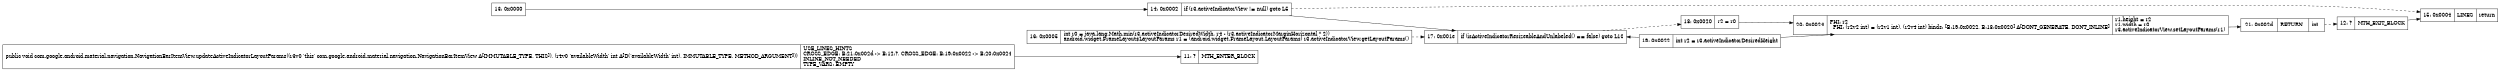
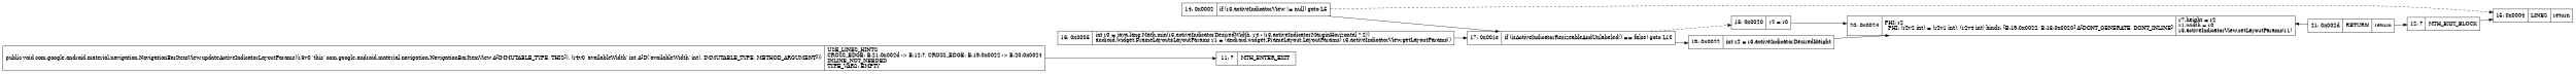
  digraph {
    rankdir=LR
    node [shape=record]
-   n1 [label="{11\:\ ?|MTH_ENTER_BLOCK\l}"]
-   n2 [label="{13\:\ 0x0000}"]
+   n1 [label="{11\:\ ?|MTH_ENTER_EXIT\l}"]
    n3 [label="{14\:\ 0x0002|if (r3.activeIndicatorView != null) goto L5\l}"]
    n4 [label="{15\:\ 0x0004|LINES\l|return\l}"]
    n5 [label="{17\:\ 0x001e|if (isActiveIndicatorResizeableAndUnlabeled() == false) goto L10\l}"]
    n6 [label="{16\:\ 0x0005|int r0 = java.lang.Math.min(r3.activeIndicatorDesiredWidth, r4 \- (r3.activeIndicatorMarginHorizontal * 2))\landroid.widget.FrameLayout$LayoutParams r1 = (android.widget.FrameLayout.LayoutParams) r3.activeIndicatorView.getLayoutParams()\l}"]
    n7 [label="{12\:\ ?|MTH_EXIT_BLOCK\l}"]
    n8 [label="{18\:\ 0x0020|r2 = r0\l}"]
    n9 [label="{19\:\ 0x0022|int r2 = r3.activeIndicatorDesiredHeight\l}"]
-   n10 [label="{20\:\ 0x0024|PHI: r2 \l  PHI: (r2v2 int) = (r2v1 int), (r2v4 int) binds: [B:19:0x0022, B:18:0x0020] A[DONT_GENERATE, DONT_INLINE]\l|r1.height = r2\lr1.width = r0\lr3.activeIndicatorView.setLayoutParams(r1)\l}"]
-   n11 [label="{21\:\ 0x002d|RETURN\l|int\l}"]
+   n10 [label="{20\:\ 0x0024|PHI: r2 \l  PHI: (r2v2 int) = (r2v1 int), (r2v4 int) binds: [B:19:0x0022, B:18:0x0020] A[DONT_GENERATE, DONT_INLINE]\l|r7.height = r2\lr1.width = r0\lr3.activeIndicatorView.setLayoutParams(r1)\l}"]
+   n11 [label="{21\:\ 0x002d|RETURN\l|return\l}"]
    n12 [label="{public void com.google.android.material.navigation.NavigationBarItemView.updateActiveIndicatorLayoutParams((r3v0 'this' com.google.android.material.navigation.NavigationBarItemView A[IMMUTABLE_TYPE, THIS]), (r4v0 'availableWidth' int A[D('availableWidth' int), IMMUTABLE_TYPE, METHOD_ARGUMENT]))  | USE_LINES_HINTS\lCROSS_EDGE: B:21:0x002d \-\> B:12:?, CROSS_EDGE: B:19:0x0022 \-\> B:20:0x0024\lINLINE_NOT_NEEDED\lTYPE_VARS: EMPTY\l}"]
-   n2 -> n3
    n3 -> n4 [style=dashed]
    n3 -> n5
    n5 -> n8 [style=dashed]
-   n9 -> n5
-   n6 -> n5 [style=dashed]
+   n5 -> n9
+   n6 -> n5
    n7 -> n4
    n8 -> n10
    n9 -> n10
-   n10 -> n11
-   n11 -> n7 [style=dashed]
+   n11 -> n10
+   n11 -> n7
    n12 -> n1
  }
